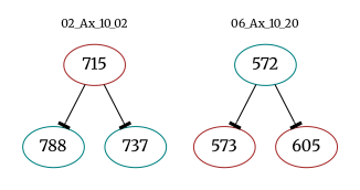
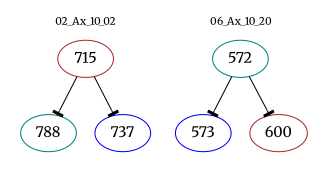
  digraph {
    fontname=Merriweather
    node [color=brown fontname=Merriweather]
    edge [arrowhead=tee color=black fontname=Merriweather]
    n1 [label=715]
    n2 [color=teal label=788]
-   n3 [color=teal label=737]
+   n3 [color=blue label=737]
    n4 [color=teal label=572]
-   n5 [label=573]
-   n6 [label=605]
+   n5 [color=blue label=573]
+   n6 [label=600]
    subgraph cluster_1 {
      color=white
      fontsize=10
      label="02_Ax_10_02"
      n1
      n2
      n3
    }
    subgraph cluster_2 {
      color=white
      fontsize=10
      label="06_Ax_10_20"
      n4
      n5
      n6
    }
    n1 -> n2
    n1 -> n3
    n4 -> n5
    n4 -> n6
  }
